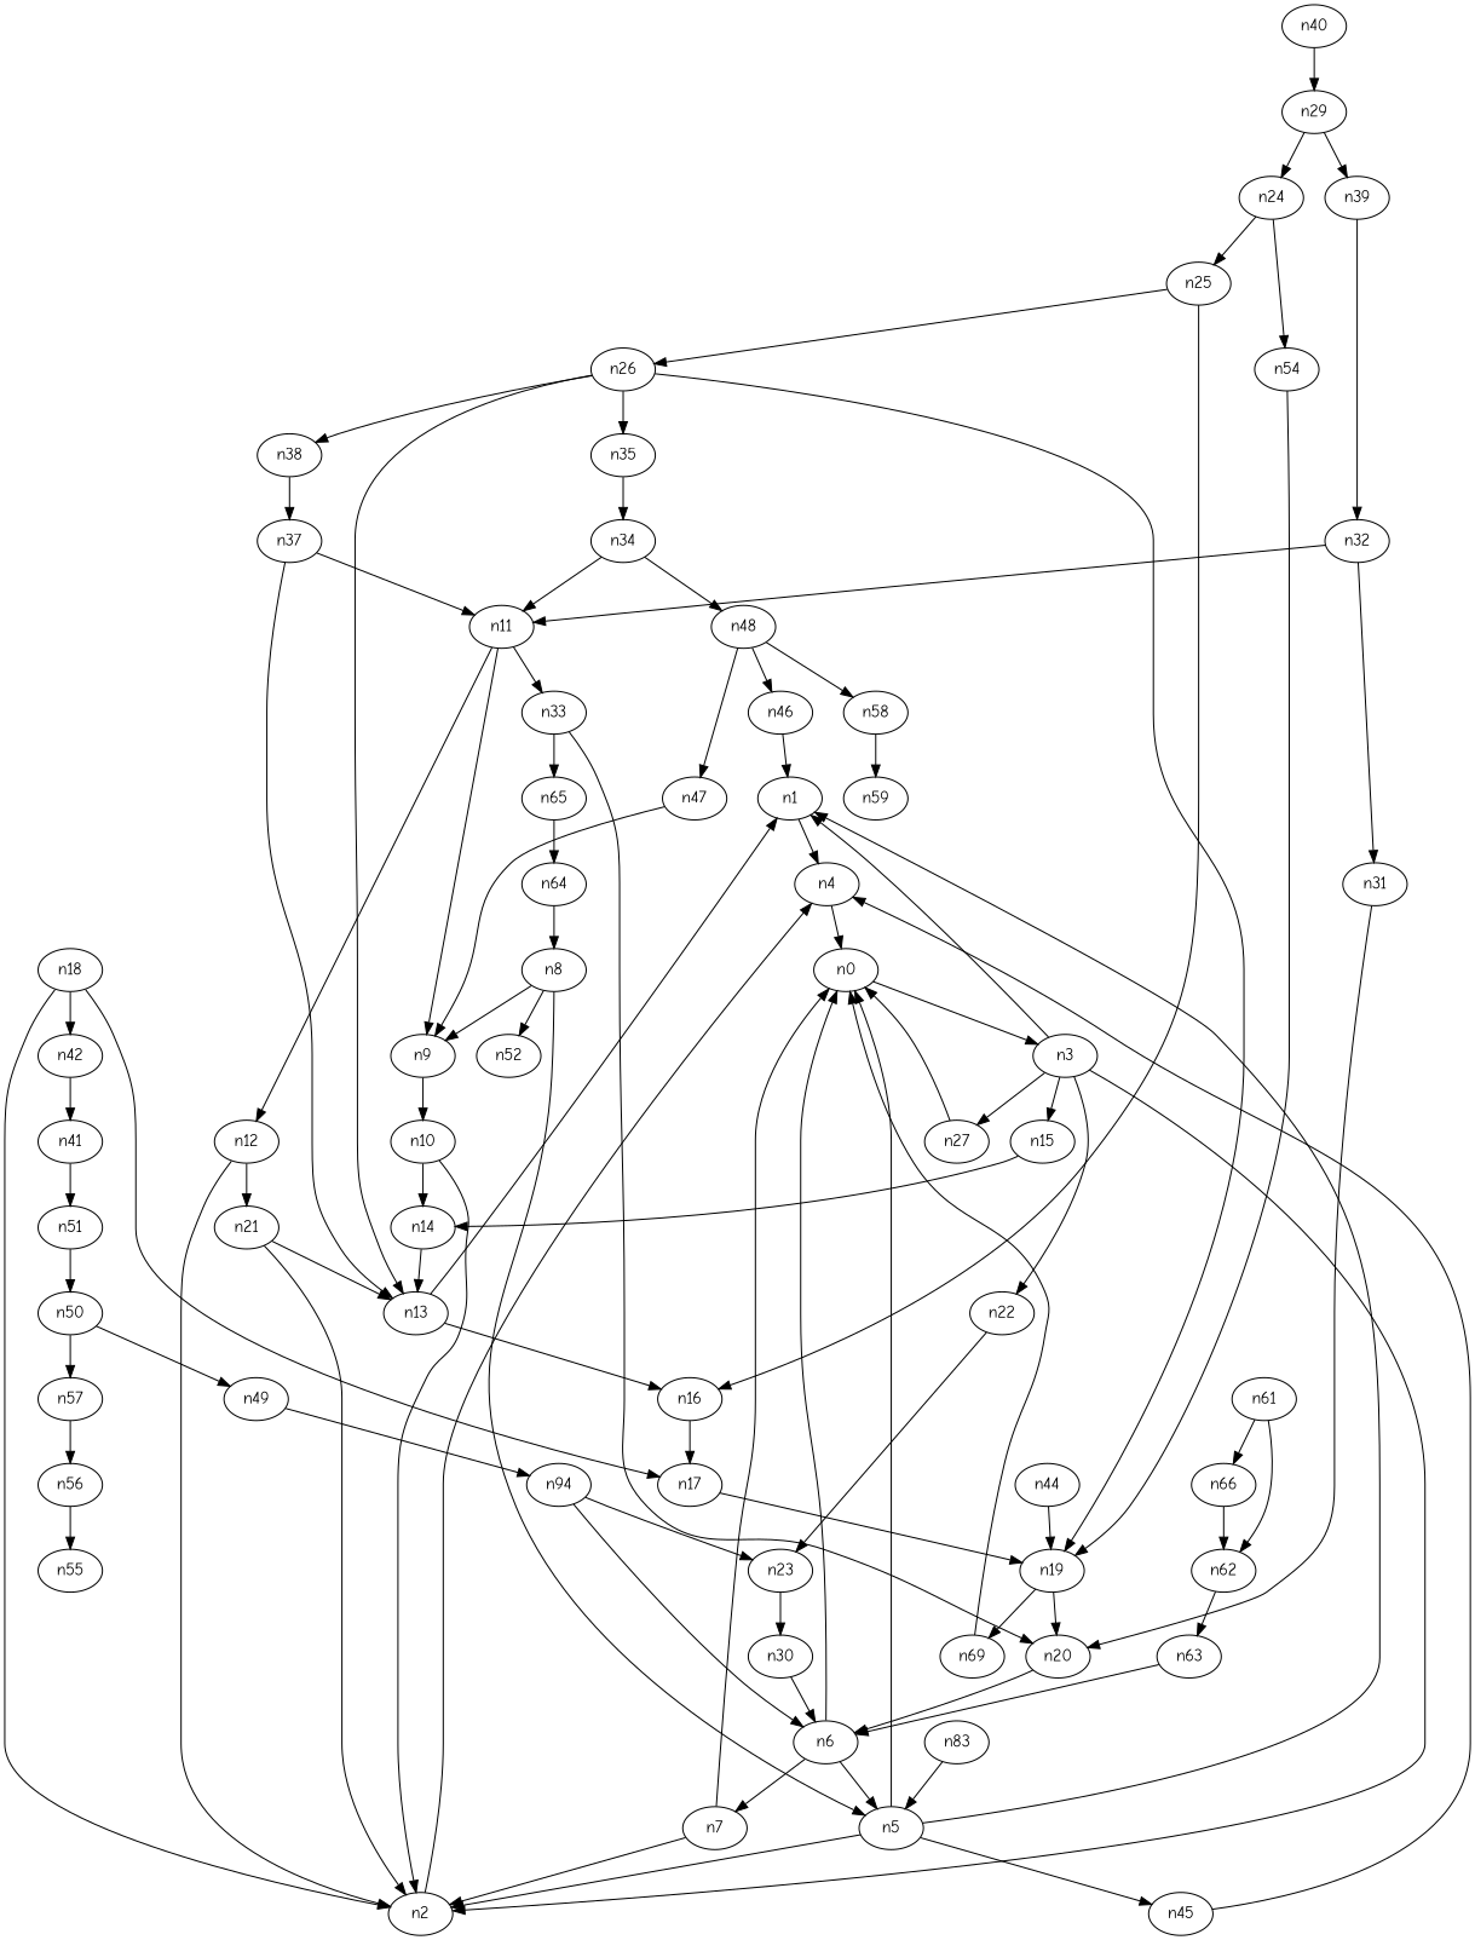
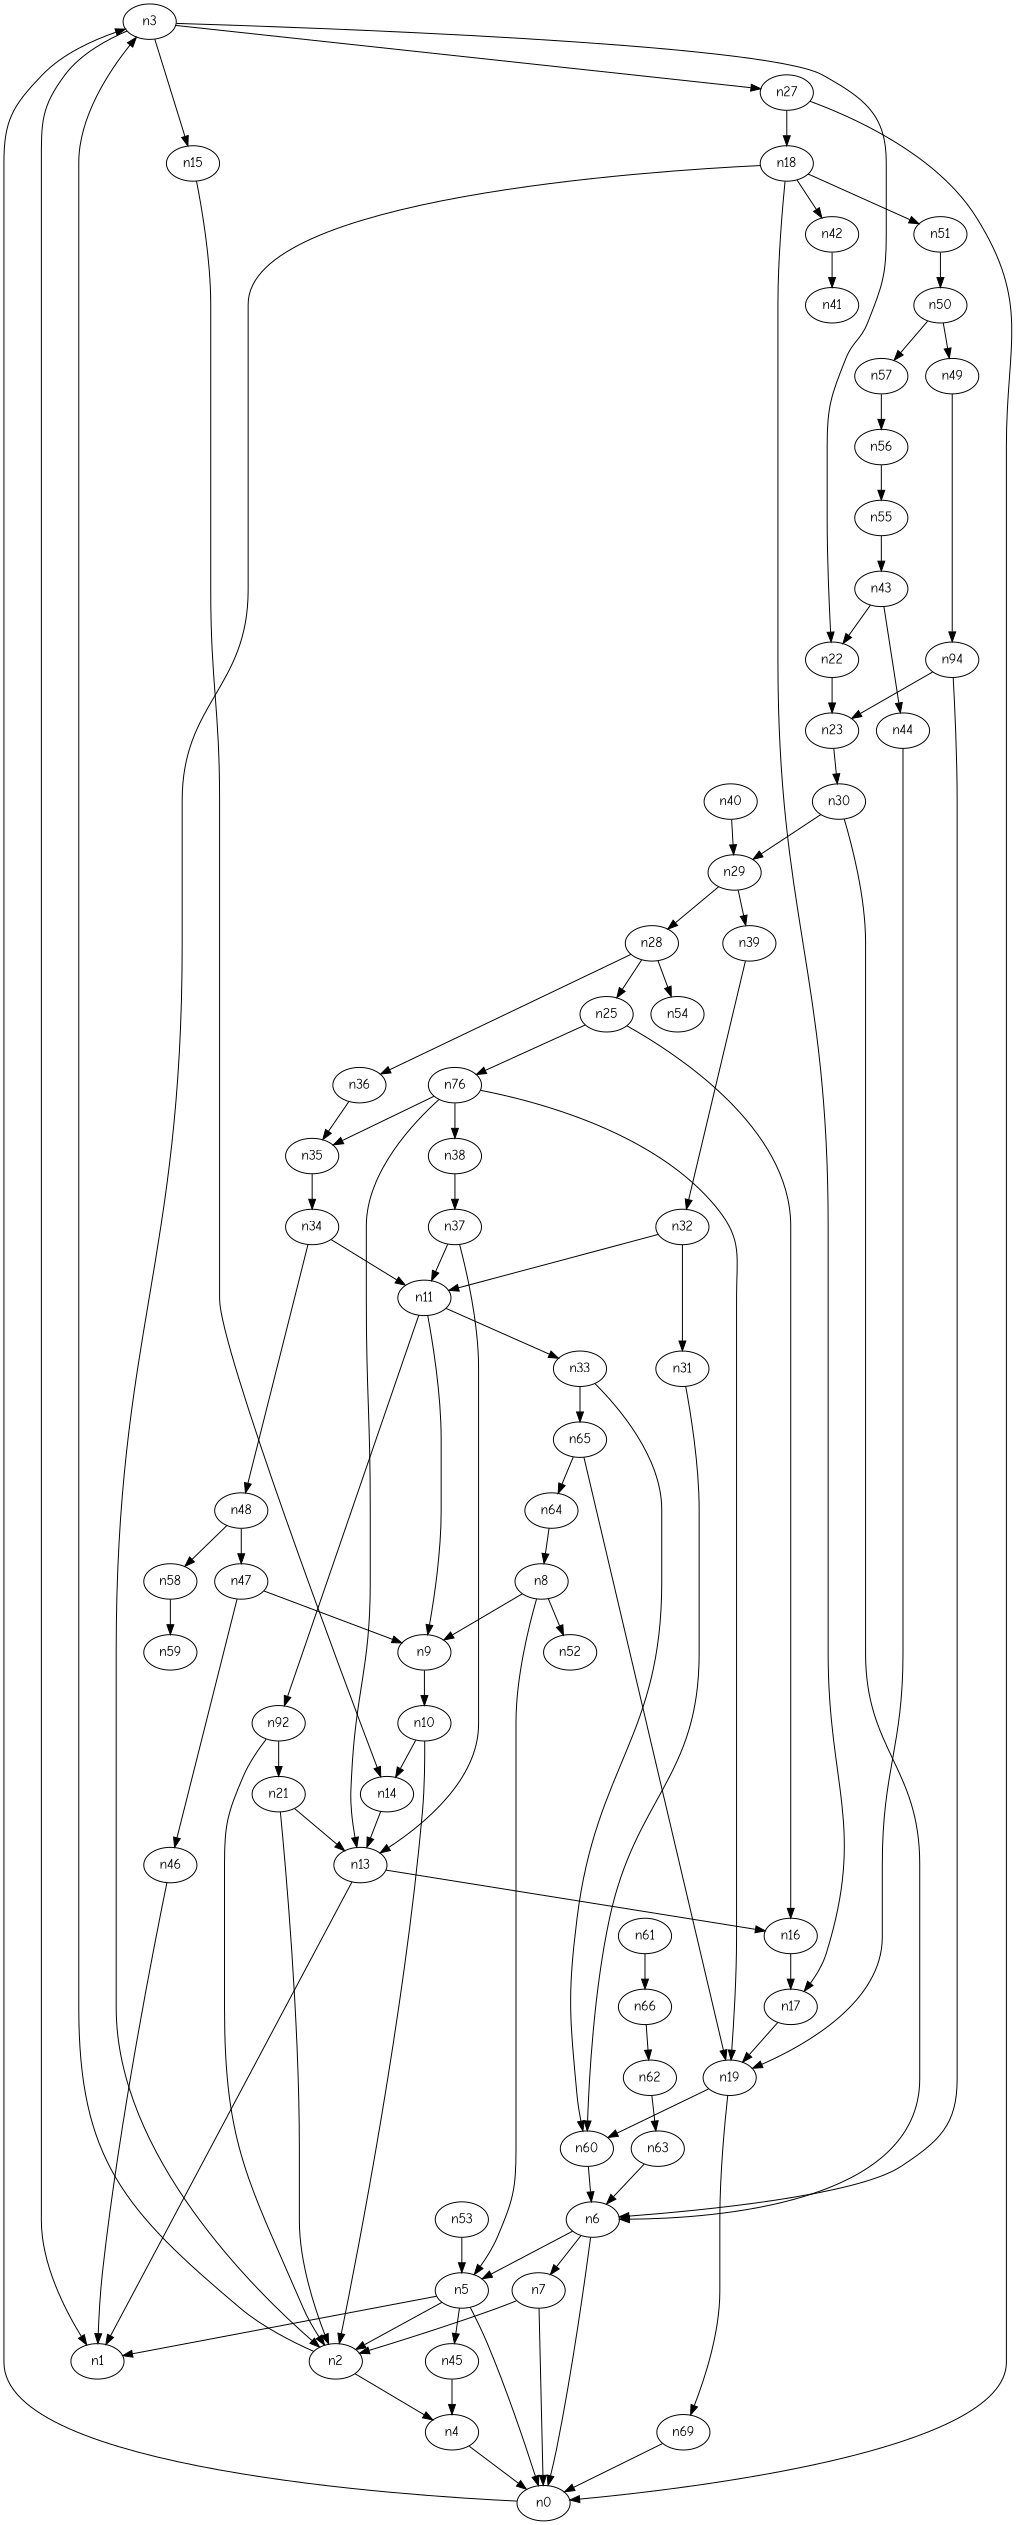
  digraph {
    fontname="Comic Neue"
    node [fontname="Comic Neue"]
    edge [fontname="Comic Neue"]
    n1
    n4
    n0
    n3
    n2
    n15
    n22
    n27
    n14
    n23
    n18
    n13
    n30
    n17
    n42
    n51
    n5
    n45
    n6
    n7
    n8
    n9
    n52
    n10
-   n53 [label=n83]
+   n53
    n16
    n11
-   n12
+   n12 [label=n92]
    n33
    n21
-   n20
+   n20 [label=n60]
    n65
    n64
    n19
    n60 [label=n69]
    n41
    n50
    n49
    n57
    n29
-   n28 [label=n24]
+   n28
    n39
    n24 [label=n94]
    n25
-   n26
+   n26 [label=n76]
    n35
    n38
    n34
    n37
    n48
+   n36
    n54
    n32
    n31
    n47
    n58
    n46
    n59
    n61
    n62
    n66
    n40
+   n43
    n44
    n63
    n56
    n55
-   n1 -> n4
    n4 -> n0
    n0 -> n3
    n3 -> n1
-   n3 -> n2
+   n2 -> n3
    n3 -> n15
    n3 -> n22
    n3 -> n27
    n2 -> n4
    n15 -> n14
    n22 -> n23
    n27 -> n0
+   n27 -> n18
    n14 -> n13
    n23 -> n30
    n18 -> n2
    n18 -> n17
    n18 -> n42
-   n41 -> n51
+   n18 -> n51
    n13 -> n1
    n13 -> n16
    n30 -> n6
+   n30 -> n29
    n17 -> n19
    n42 -> n41
    n51 -> n50
    n5 -> n1
    n5 -> n0
    n5 -> n2
    n5 -> n45
    n45 -> n4
    n6 -> n0
    n6 -> n5
    n6 -> n7
    n7 -> n0
    n7 -> n2
    n8 -> n5
    n8 -> n9
    n8 -> n52
    n9 -> n10
    n10 -> n2
    n10 -> n14
    n53 -> n5
    n16 -> n17
    n11 -> n9
    n11 -> n12
    n11 -> n33
    n12 -> n2
    n12 -> n21
    n33 -> n20
    n33 -> n65
    n21 -> n2
    n21 -> n13
    n20 -> n6
    n65 -> n64
    n64 -> n8
    n19 -> n20
    n19 -> n60
    n60 -> n0
    n50 -> n49
    n50 -> n57
    n49 -> n24
    n57 -> n56
    n29 -> n28
    n29 -> n39
    n28 -> n25
+   n28 -> n36
    n28 -> n54
    n39 -> n32
    n24 -> n23
    n24 -> n6
    n25 -> n16
    n25 -> n26
    n26 -> n13
    n26 -> n19
    n26 -> n35
    n26 -> n38
    n35 -> n34
    n38 -> n37
    n34 -> n11
    n34 -> n48
    n37 -> n13
    n37 -> n11
    n48 -> n47
    n48 -> n58
-   n54 -> n19
+   n36 -> n35
+   n65 -> n19
    n32 -> n11
    n32 -> n31
    n31 -> n20
    n47 -> n9
-   n48 -> n46
+   n47 -> n46
    n58 -> n59
    n46 -> n1
-   n61 -> n62
    n61 -> n66
    n62 -> n63
    n66 -> n62
    n40 -> n29
+   n43 -> n22
+   n43 -> n44
    n44 -> n19
    n63 -> n6
    n56 -> n55
+   n55 -> n43
  }
